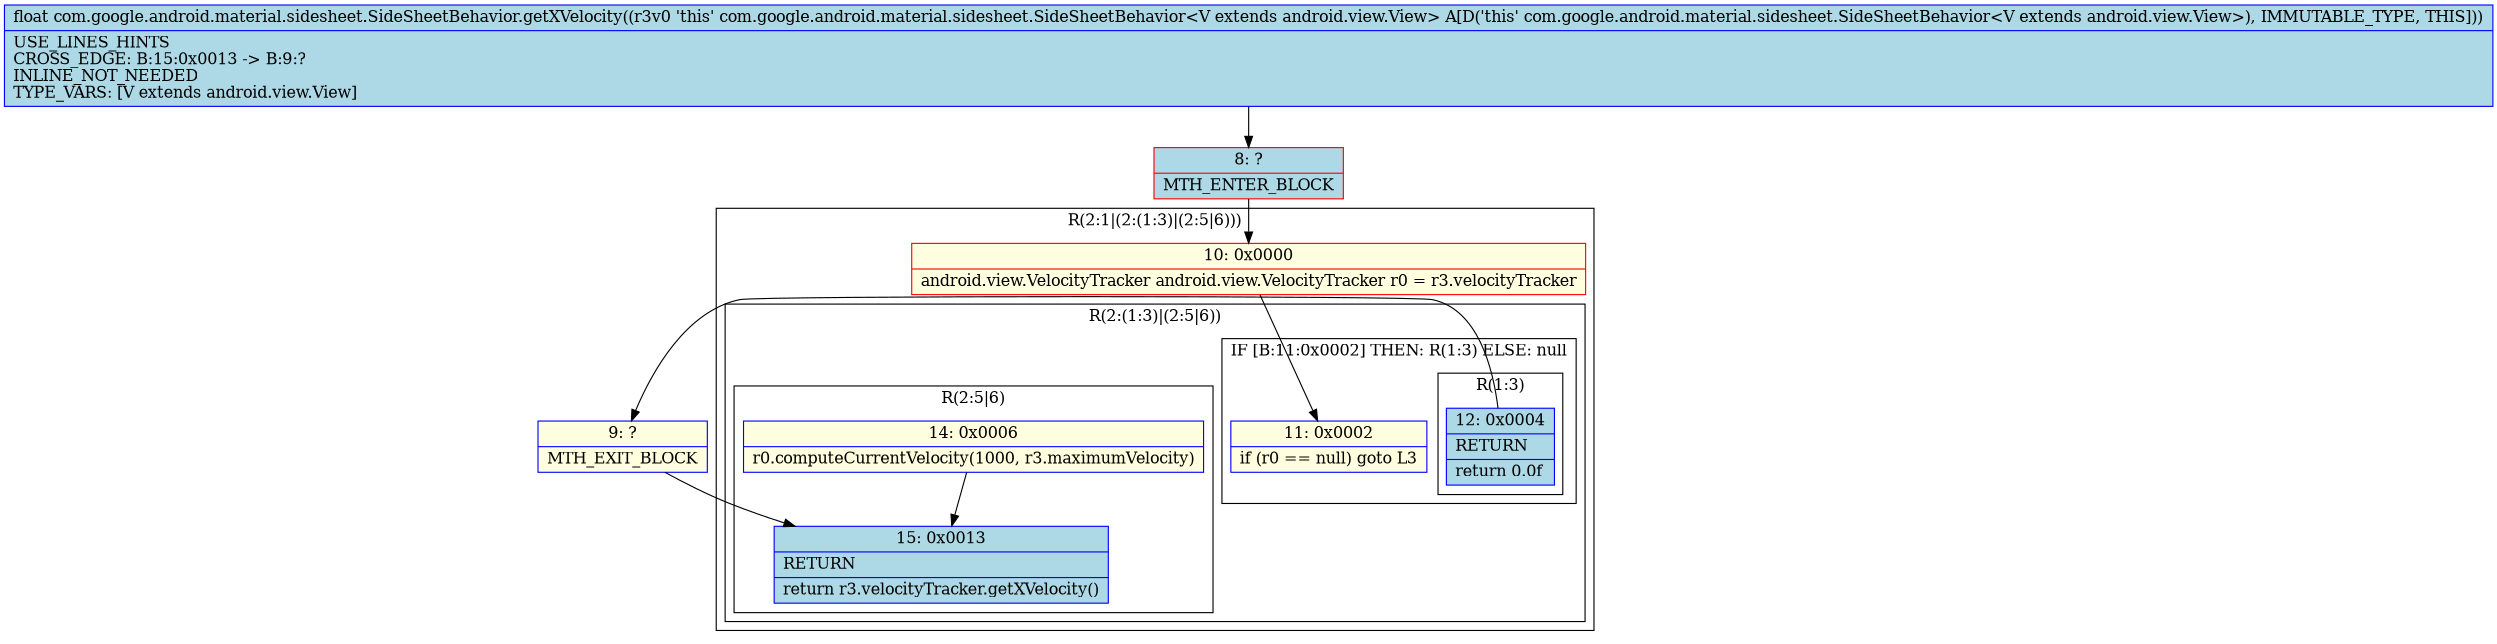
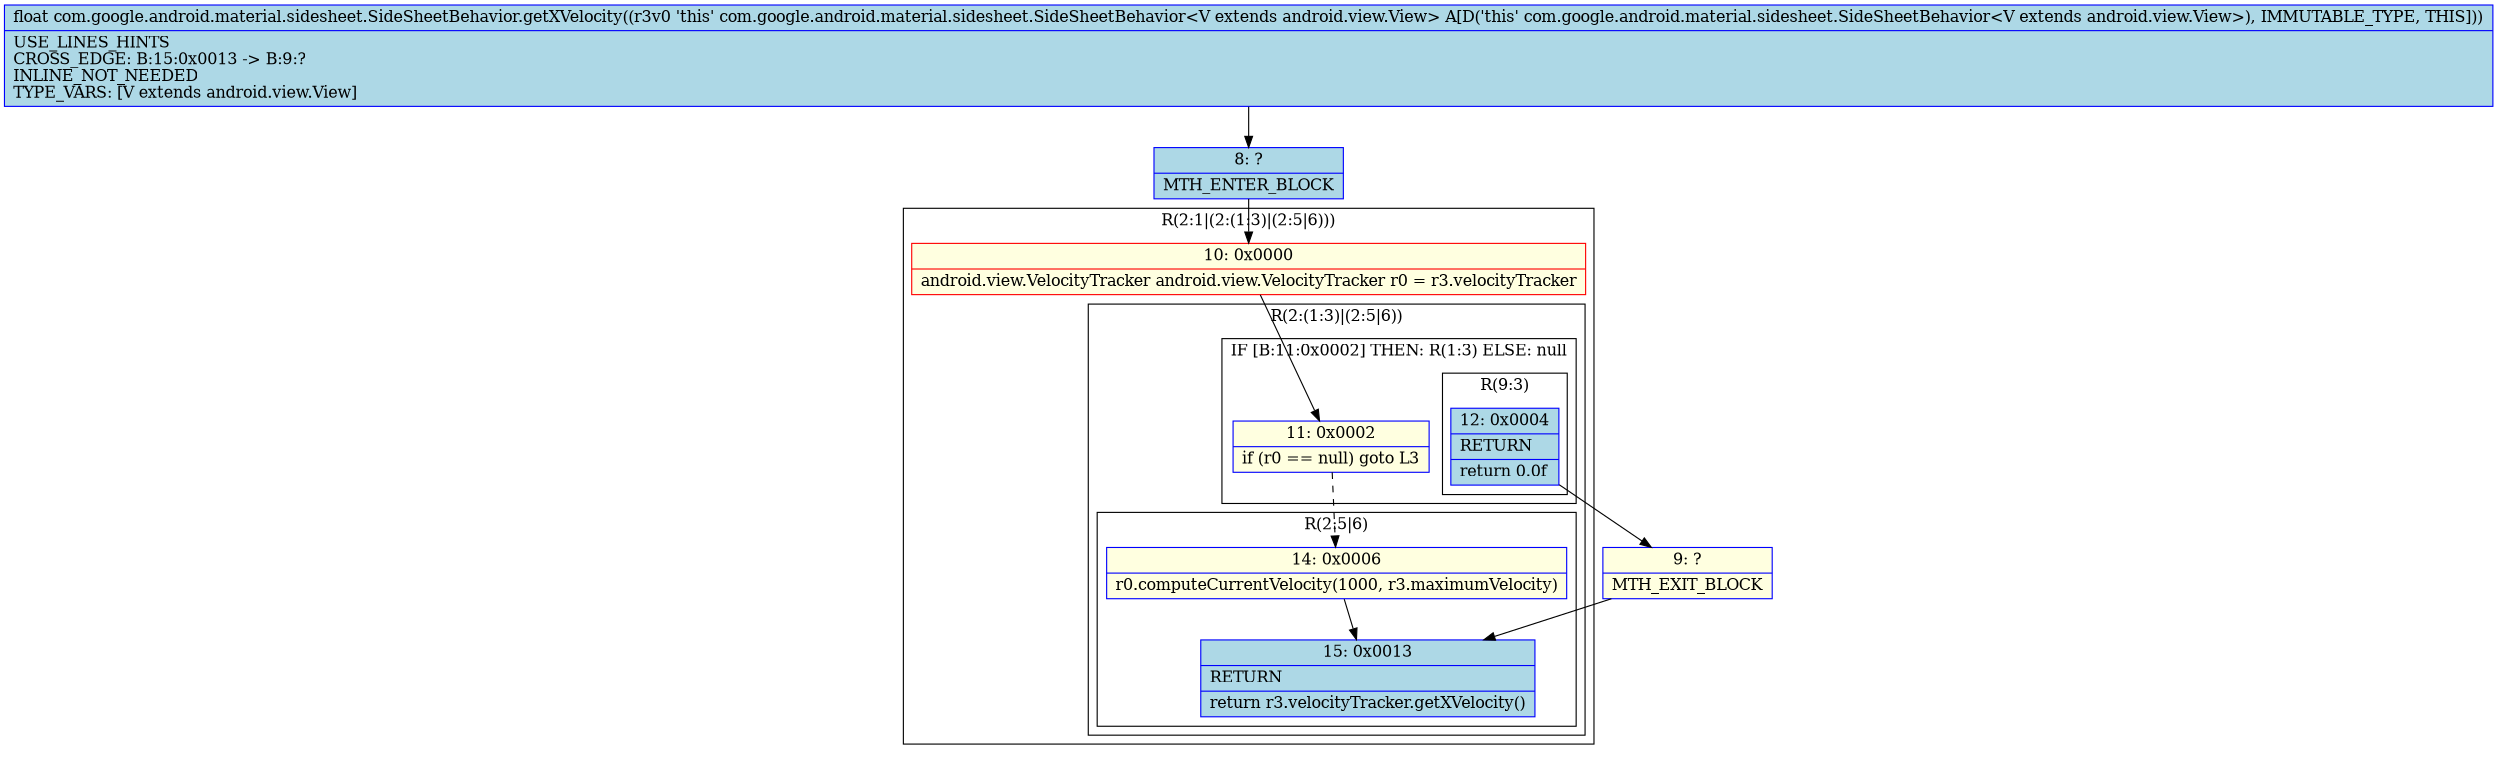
  digraph {
    node [color=blue fillcolor=lightblue shape=record style=filled]
    n1 [label="{12\:\ 0x0004|RETURN\l|return 0.0f\l}"]
    n2 [fillcolor=lightyellow label="{11\:\ 0x0002|if (r0 == null) goto L3\l}"]
    n3 [fillcolor=lightyellow label="{14\:\ 0x0006|r0.computeCurrentVelocity(1000, r3.maximumVelocity)\l}"]
    n4 [label="{15\:\ 0x0013|RETURN\l|return r3.velocityTracker.getXVelocity()\l}"]
    n5 [color=red fillcolor=lightyellow label="{10\:\ 0x0000|android.view.VelocityTracker android.view.VelocityTracker r0 = r3.velocityTracker\l}"]
    n6 [fillcolor=lightyellow label="{9\:\ ?|MTH_EXIT_BLOCK\l}"]
-   n7 [color=red label="{8\:\ ?|MTH_ENTER_BLOCK\l}"]
+   n7 [label="{8\:\ ?|MTH_ENTER_BLOCK\l}"]
    n8 [label="{float com.google.android.material.sidesheet.SideSheetBehavior.getXVelocity((r3v0 'this' com.google.android.material.sidesheet.SideSheetBehavior\<V extends android.view.View\> A[D('this' com.google.android.material.sidesheet.SideSheetBehavior\<V extends android.view.View\>), IMMUTABLE_TYPE, THIS]))  | USE_LINES_HINTS\lCROSS_EDGE: B:15:0x0013 \-\> B:9:?\lINLINE_NOT_NEEDED\lTYPE_VARS: [V extends android.view.View]\l}"]
    subgraph cluster_1 {
      label="R(2:1|(2:(1:3)|(2:5|6)))"
      n5
      subgraph cluster_2 {
        label="R(2:(1:3)|(2:5|6))"
        subgraph cluster_3 {
          label="IF [B:11:0x0002] THEN: R(1:3) ELSE: null"
          n2
          subgraph cluster_4 {
-           label="R(1:3)"
+           label="R(9:3)"
            n1
          }
        }
        subgraph cluster_5 {
          label="R(2:5|6)"
          n3
          n4
        }
      }
    }
    n1 -> n6
+   n2 -> n3 [style=dashed]
    n3 -> n4
    n5 -> n2
    n6 -> n4
    n7 -> n5
    n8 -> n7
  }
